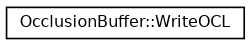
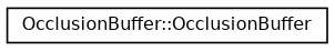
  digraph {
    rankdir=LR
-   n1 [color=black fillcolor=white fontname=Helvetica fontsize=10 height=0.2 label="OcclusionBuffer::WriteOCL" shape=record style=filled width=0.4]
+   n1 [color=black fillcolor=white fontname=Helvetica fontsize=10 height=0.2 label="OcclusionBuffer::OcclusionBuffer" shape=record style=filled width=0.4]
  }
